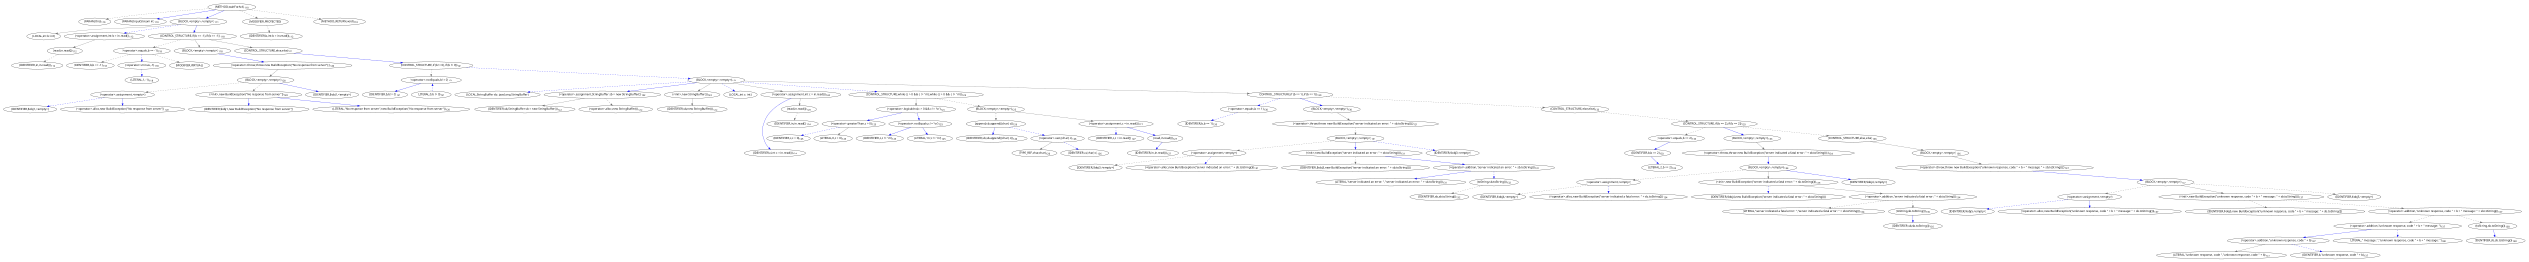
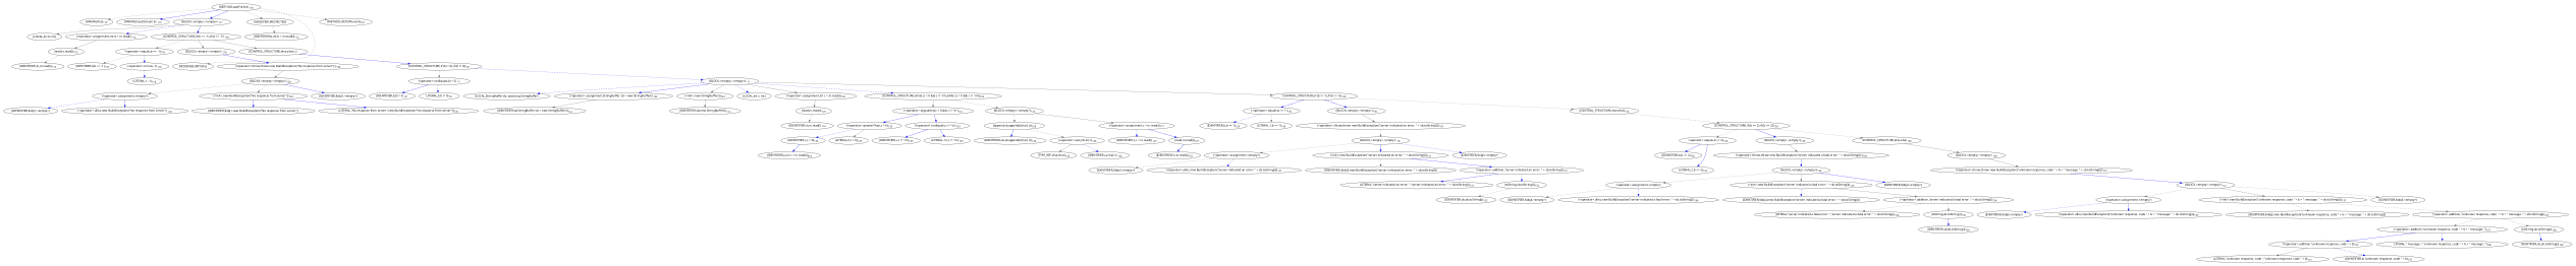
  digraph {
    fontname="Noto Sans"
    node [fontname="Noto Sans"]
    edge [color=gray40 fontname="Noto Sans" style=dashed]
    n1 [label=<(METHOD,waitForAck)<SUB>110</SUB>>]
    n2 [label=<(PARAM,this)<SUB>110</SUB>>]
    n3 [label=<(PARAM,InputStream in)<SUB>110</SUB>>]
    n4 [label=<(BLOCK,&lt;empty&gt;,&lt;empty&gt;)<SUB>111</SUB>>]
    n5 [label=<(MODIFIER,PROTECTED)>]
    n6 [label=<(MODIFIER,VIRTUAL)>]
    n7 [label=<(METHOD_RETURN,void)<SUB>110</SUB>>]
    n8 [label=<(LOCAL,int b: int)>]
    n9 [label=<(&lt;operator&gt;.assignment,int b = in.read())<SUB>112</SUB>>]
    n10 [label=<(CONTROL_STRUCTURE,if (b == -1),if (b == -1))<SUB>118</SUB>>]
    n11 [label=<(IDENTIFIER,b,int b = in.read())<SUB>112</SUB>>]
    n12 [label=<(read,in.read())<SUB>112</SUB>>]
    n13 [label=<(&lt;operator&gt;.equals,b == -1)<SUB>118</SUB>>]
    n14 [label=<(BLOCK,&lt;empty&gt;,&lt;empty&gt;)<SUB>118</SUB>>]
    n15 [label=<(CONTROL_STRUCTURE,else,else)<SUB>121</SUB>>]
    n16 [label=<(IDENTIFIER,in,in.read())<SUB>112</SUB>>]
    n17 [label=<(IDENTIFIER,b,b == -1)<SUB>118</SUB>>]
    n18 [label=<(&lt;operator&gt;.minus,-1)<SUB>118</SUB>>]
    n19 [label=<(&lt;operator&gt;.throw,throw new BuildException(&quot;No response from server&quot;);)<SUB>120</SUB>>]
    n20 [label=<(CONTROL_STRUCTURE,if (b != 0),if (b != 0))<SUB>121</SUB>>]
    n21 [label=<(LITERAL,1,-1)<SUB>118</SUB>>]
    n22 [label=<(BLOCK,&lt;empty&gt;,&lt;empty&gt;)<SUB>120</SUB>>]
    n23 [label=<(&lt;operator&gt;.assignment,&lt;empty&gt;)>]
    n24 [label=<(&lt;init&gt;,new BuildException(&quot;No response from server&quot;))<SUB>120</SUB>>]
    n25 [label=<(IDENTIFIER,$obj1,&lt;empty&gt;)>]
    n26 [label=<(IDENTIFIER,$obj1,&lt;empty&gt;)>]
    n27 [label=<(&lt;operator&gt;.alloc,new BuildException(&quot;No response from server&quot;))<SUB>120</SUB>>]
    n28 [label=<(IDENTIFIER,$obj1,new BuildException(&quot;No response from server&quot;))>]
    n29 [label=<(LITERAL,&quot;No response from server&quot;,new BuildException(&quot;No response from server&quot;))<SUB>120</SUB>>]
    n30 [label=<(&lt;operator&gt;.notEquals,b != 0)<SUB>121</SUB>>]
    n31 [label=<(BLOCK,&lt;empty&gt;,&lt;empty&gt;)<SUB>121</SUB>>]
    n32 [label=<(IDENTIFIER,b,b != 0)<SUB>121</SUB>>]
    n33 [label=<(LITERAL,0,b != 0)<SUB>121</SUB>>]
    n34 [label=<(LOCAL,StringBuffer sb: java.lang.StringBuffer)>]
    n35 [label=<(&lt;operator&gt;.assignment,StringBuffer sb = new StringBuffer())<SUB>122</SUB>>]
    n36 [label=<(&lt;init&gt;,new StringBuffer())<SUB>122</SUB>>]
    n37 [label=<(LOCAL,int c: int)>]
    n38 [label=<(&lt;operator&gt;.assignment,int c = in.read())<SUB>124</SUB>>]
    n39 [label=<(CONTROL_STRUCTURE,while (c &gt; 0 &amp;&amp; c != '\n'),while (c &gt; 0 &amp;&amp; c != '\n'))<SUB>125</SUB>>]
    n40 [label=<(CONTROL_STRUCTURE,if (b == 1),if (b == 1))<SUB>130</SUB>>]
    n41 [label=<(IDENTIFIER,sb,StringBuffer sb = new StringBuffer())<SUB>122</SUB>>]
-   n42 [label=<(&lt;operator&gt;.alloc,new StringBuffer())<SUB>122</SUB>>]
    n43 [label=<(IDENTIFIER,sb,new StringBuffer())<SUB>122</SUB>>]
-   n44 [label=<(IDENTIFIER,c,int c = in.read())<SUB>124</SUB>>]
+   n44 [label=<(IDENTIFIER,c,int c = in.read())<SUB>924</SUB>>]
    n45 [label=<(read,in.read())<SUB>124</SUB>>]
    n46 [label=<(&lt;operator&gt;.logicalAnd,c &gt; 0 &amp;&amp; c != '\n')<SUB>125</SUB>>]
    n47 [label=<(BLOCK,&lt;empty&gt;,&lt;empty&gt;)<SUB>125</SUB>>]
    n48 [label=<(&lt;operator&gt;.equals,b == 1)<SUB>130</SUB>>]
    n49 [label=<(BLOCK,&lt;empty&gt;,&lt;empty&gt;)<SUB>130</SUB>>]
    n50 [label=<(CONTROL_STRUCTURE,else,else)<SUB>133</SUB>>]
    n51 [label=<(IDENTIFIER,in,in.read())<SUB>124</SUB>>]
    n52 [label=<(&lt;operator&gt;.greaterThan,c &gt; 0)<SUB>125</SUB>>]
    n53 [label=<(&lt;operator&gt;.notEquals,c != '\n')<SUB>125</SUB>>]
    n54 [label=<(append,sb.append((char) c))<SUB>126</SUB>>]
    n55 [label=<(&lt;operator&gt;.assignment,c = in.read())<SUB>127</SUB>>]
    n56 [label=<(IDENTIFIER,c,c &gt; 0)<SUB>125</SUB>>]
    n57 [label=<(LITERAL,0,c &gt; 0)<SUB>125</SUB>>]
    n58 [label=<(IDENTIFIER,c,c != '\n')<SUB>125</SUB>>]
    n59 [label=<(LITERAL,'\n',c != '\n')<SUB>125</SUB>>]
    n60 [label=<(IDENTIFIER,sb,sb.append((char) c))<SUB>126</SUB>>]
    n61 [label=<(&lt;operator&gt;.cast,(char) c)<SUB>126</SUB>>]
    n62 [label=<(IDENTIFIER,c,c = in.read())<SUB>127</SUB>>]
    n63 [label=<(read,in.read())<SUB>127</SUB>>]
    n64 [label=<(TYPE_REF,char,char)<SUB>126</SUB>>]
    n65 [label=<(IDENTIFIER,c,(char) c)<SUB>126</SUB>>]
    n66 [label=<(IDENTIFIER,in,in.read())<SUB>127</SUB>>]
    n67 [label=<(IDENTIFIER,b,b == 1)<SUB>130</SUB>>]
+   n68 [label=<(LITERAL,1,b == 1)<SUB>130</SUB>>]
    n69 [label=<(&lt;operator&gt;.throw,throw new BuildException(&quot;server indicated an error: &quot; + sb.toString());)<SUB>131</SUB>>]
    n70 [label=<(CONTROL_STRUCTURE,if (b == 2),if (b == 2))<SUB>133</SUB>>]
    n71 [label=<(BLOCK,&lt;empty&gt;,&lt;empty&gt;)<SUB>131</SUB>>]
    n72 [label=<(&lt;operator&gt;.assignment,&lt;empty&gt;)>]
    n73 [label=<(&lt;init&gt;,new BuildException(&quot;server indicated an error: &quot; + sb.toString()))<SUB>131</SUB>>]
    n74 [label=<(IDENTIFIER,$obj3,&lt;empty&gt;)>]
    n75 [label=<(IDENTIFIER,$obj3,&lt;empty&gt;)>]
    n76 [label=<(&lt;operator&gt;.alloc,new BuildException(&quot;server indicated an error: &quot; + sb.toString()))<SUB>131</SUB>>]
    n77 [label=<(IDENTIFIER,$obj3,new BuildException(&quot;server indicated an error: &quot; + sb.toString()))>]
    n78 [label=<(&lt;operator&gt;.addition,&quot;server indicated an error: &quot; + sb.toString())<SUB>131</SUB>>]
    n79 [label=<(LITERAL,&quot;server indicated an error: &quot;,&quot;server indicated an error: &quot; + sb.toString())<SUB>131</SUB>>]
    n80 [label=<(toString,sb.toString())<SUB>132</SUB>>]
    n81 [label=<(IDENTIFIER,sb,sb.toString())<SUB>132</SUB>>]
    n82 [label=<(&lt;operator&gt;.equals,b == 2)<SUB>133</SUB>>]
    n83 [label=<(BLOCK,&lt;empty&gt;,&lt;empty&gt;)<SUB>133</SUB>>]
    n84 [label=<(CONTROL_STRUCTURE,else,else)<SUB>136</SUB>>]
    n85 [label=<(IDENTIFIER,b,b == 2)<SUB>133</SUB>>]
    n86 [label=<(LITERAL,2,b == 2)<SUB>133</SUB>>]
    n87 [label=<(&lt;operator&gt;.throw,throw new BuildException(&quot;server indicated a fatal error: &quot; + sb.toString());)<SUB>134</SUB>>]
    n88 [label=<(BLOCK,&lt;empty&gt;,&lt;empty&gt;)<SUB>136</SUB>>]
    n89 [label=<(BLOCK,&lt;empty&gt;,&lt;empty&gt;)<SUB>134</SUB>>]
    n90 [label=<(&lt;operator&gt;.assignment,&lt;empty&gt;)>]
    n91 [label=<(&lt;init&gt;,new BuildException(&quot;server indicated a fatal error: &quot; + sb.toString()))<SUB>134</SUB>>]
    n92 [label=<(IDENTIFIER,$obj4,&lt;empty&gt;)>]
    n93 [label=<(IDENTIFIER,$obj4,&lt;empty&gt;)>]
    n94 [label=<(&lt;operator&gt;.alloc,new BuildException(&quot;server indicated a fatal error: &quot; + sb.toString()))<SUB>134</SUB>>]
    n95 [label=<(IDENTIFIER,$obj4,new BuildException(&quot;server indicated a fatal error: &quot; + sb.toString()))>]
    n96 [label=<(&lt;operator&gt;.addition,&quot;server indicated a fatal error: &quot; + sb.toString())<SUB>134</SUB>>]
    n97 [label=<(LITERAL,&quot;server indicated a fatal error: &quot;,&quot;server indicated a fatal error: &quot; + sb.toString())<SUB>134</SUB>>]
    n98 [label=<(toString,sb.toString())<SUB>135</SUB>>]
    n99 [label=<(IDENTIFIER,sb,sb.toString())<SUB>135</SUB>>]
    n100 [label=<(&lt;operator&gt;.throw,throw new BuildException(&quot;unknown response, code &quot; + b + &quot; message: &quot; + sb.toString());)<SUB>137</SUB>>]
    n101 [label=<(BLOCK,&lt;empty&gt;,&lt;empty&gt;)<SUB>137</SUB>>]
    n102 [label=<(&lt;operator&gt;.assignment,&lt;empty&gt;)>]
    n103 [label=<(&lt;init&gt;,new BuildException(&quot;unknown response, code &quot; + b + &quot; message: &quot; + sb.toString()))<SUB>137</SUB>>]
    n104 [label=<(IDENTIFIER,$obj5,&lt;empty&gt;)>]
    n105 [label=<(IDENTIFIER,$obj5,&lt;empty&gt;)>]
    n106 [label=<(&lt;operator&gt;.alloc,new BuildException(&quot;unknown response, code &quot; + b + &quot; message: &quot; + sb.toString()))<SUB>137</SUB>>]
    n107 [label=<(IDENTIFIER,$obj5,new BuildException(&quot;unknown response, code &quot; + b + &quot; message: &quot; + sb.toString()))>]
    n108 [label=<(&lt;operator&gt;.addition,&quot;unknown response, code &quot; + b + &quot; message: &quot; + sb.toString())<SUB>137</SUB>>]
    n109 [label=<(&lt;operator&gt;.addition,&quot;unknown response, code &quot; + b + &quot; message: &quot;)<SUB>137</SUB>>]
    n110 [label=<(toString,sb.toString())<SUB>138</SUB>>]
    n111 [label=<(&lt;operator&gt;.addition,&quot;unknown response, code &quot; + b)<SUB>137</SUB>>]
    n112 [label=<(LITERAL,&quot; message: &quot;,&quot;unknown response, code &quot; + b + &quot; message: &quot;)<SUB>138</SUB>>]
    n113 [label=<(IDENTIFIER,sb,sb.toString())<SUB>138</SUB>>]
    n114 [label=<(LITERAL,&quot;unknown response, code &quot;,&quot;unknown response, code &quot; + b)<SUB>137</SUB>>]
    n115 [label=<(IDENTIFIER,b,&quot;unknown response, code &quot; + b)<SUB>137</SUB>>]
    n1 -> n2
    n1 -> n3 [color=blue style=solid]
    n1 -> n4 [color=blue style=solid]
    n1 -> n5
-   n13 -> n6
+   n1 -> n6
    n1 -> n7
    n4 -> n8 [style=solid]
    n4 -> n9 [color=blue]
    n4 -> n10 [color=blue style=solid]
    n5 -> n11
    n9 -> n12 [style=solid]
    n10 -> n13
    n10 -> n14 [style=solid]
    n10 -> n15 [style=solid]
    n12 -> n16
    n13 -> n17
    n13 -> n18 [color=blue]
    n14 -> n19 [color=blue style=solid]
    n15 -> n20 [color=blue style=solid]
    n18 -> n21 [color=blue]
    n19 -> n22 [style=solid]
    n20 -> n30
    n20 -> n31 [color=blue]
    n22 -> n23
    n22 -> n24
    n22 -> n25 [color=blue style=solid]
    n23 -> n26 [color=blue]
    n23 -> n27 [color=blue style=solid]
    n24 -> n28 [color=blue style=solid]
    n24 -> n29 [color=blue style=solid]
    n30 -> n32 [color=blue style=solid]
-   n33 -> n30 [color=blue]
+   n30 -> n33 [color=blue]
    n31 -> n34 [color=blue]
    n31 -> n35 [color=blue style=solid]
    n31 -> n36 [style=solid]
    n31 -> n37 [color=blue]
    n31 -> n38 [style=solid]
    n31 -> n39 [color=blue]
    n31 -> n40 [style=solid]
    n35 -> n41 [style=solid]
-   n35 -> n42
    n36 -> n43 [style=solid]
-   n38 -> n44 [color=blue style=solid]
+   n56 -> n44 [color=blue style=solid]
    n38 -> n45 [style=solid]
    n39 -> n46 [style=solid]
    n39 -> n47
-   n40 -> n48 [color=blue]
+   n40 -> n48 [color=blue style=solid]
    n40 -> n49 [color=blue style=solid]
    n40 -> n50
    n45 -> n51
    n46 -> n52 [color=blue style=solid]
    n46 -> n53 [color=blue style=solid]
    n47 -> n54
    n47 -> n55 [style=solid]
    n48 -> n67 [color=blue]
+   n48 -> n68
    n49 -> n69 [style=solid]
    n50 -> n70
    n52 -> n56 [color=blue]
    n52 -> n57 [style=solid]
    n53 -> n58 [color=blue style=solid]
    n53 -> n59 [color=blue style=solid]
    n54 -> n60 [color=blue style=solid]
-   n54 -> n61 [color=blue]
+   n54 -> n61
    n55 -> n62 [color=blue]
    n55 -> n63 [color=blue style=solid]
    n61 -> n64 [style=solid]
    n61 -> n65 [color=blue]
    n63 -> n66 [color=blue style=solid]
    n69 -> n71
    n70 -> n82
    n70 -> n83 [color=blue style=solid]
    n70 -> n84
    n71 -> n72
    n71 -> n73 [color=blue style=solid]
    n71 -> n74 [color=blue]
    n72 -> n75
    n72 -> n76 [color=blue]
    n73 -> n77
    n73 -> n78 [color=blue style=solid]
    n78 -> n79 [color=blue style=solid]
    n78 -> n80 [color=blue]
    n80 -> n81
    n82 -> n85 [color=blue style=solid]
-   n85 -> n86 [color=blue style=solid]
+   n82 -> n86 [color=blue style=solid]
    n83 -> n87 [style=solid]
    n84 -> n88 [style=solid]
    n87 -> n89 [color=blue style=solid]
    n88 -> n100 [style=solid]
    n89 -> n90
    n89 -> n91 [style=solid]
    n89 -> n92 [color=blue style=solid]
    n90 -> n93
    n90 -> n94 [color=blue]
    n91 -> n95 [color=blue]
    n91 -> n96 [style=solid]
    n96 -> n97
    n96 -> n98
    n98 -> n99 [color=blue style=solid]
    n100 -> n101 [color=blue style=solid]
    n101 -> n102
    n101 -> n103 [style=solid]
    n101 -> n104
    n102 -> n105 [color=blue]
    n102 -> n106 [color=blue style=solid]
    n103 -> n107
    n103 -> n108
    n108 -> n109
    n108 -> n110
    n109 -> n111 [color=blue style=solid]
    n109 -> n112 [color=blue]
    n110 -> n113 [color=blue style=solid]
    n111 -> n114 [style=solid]
    n111 -> n115 [color=blue]
  }
